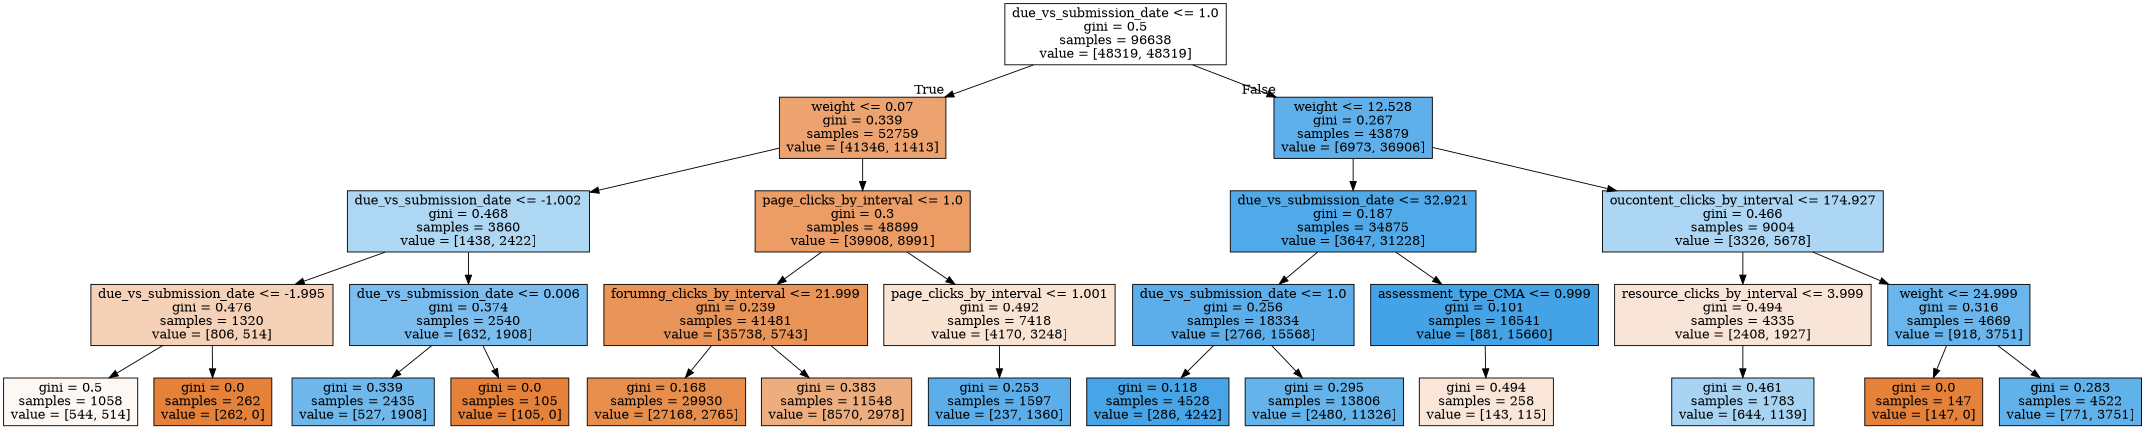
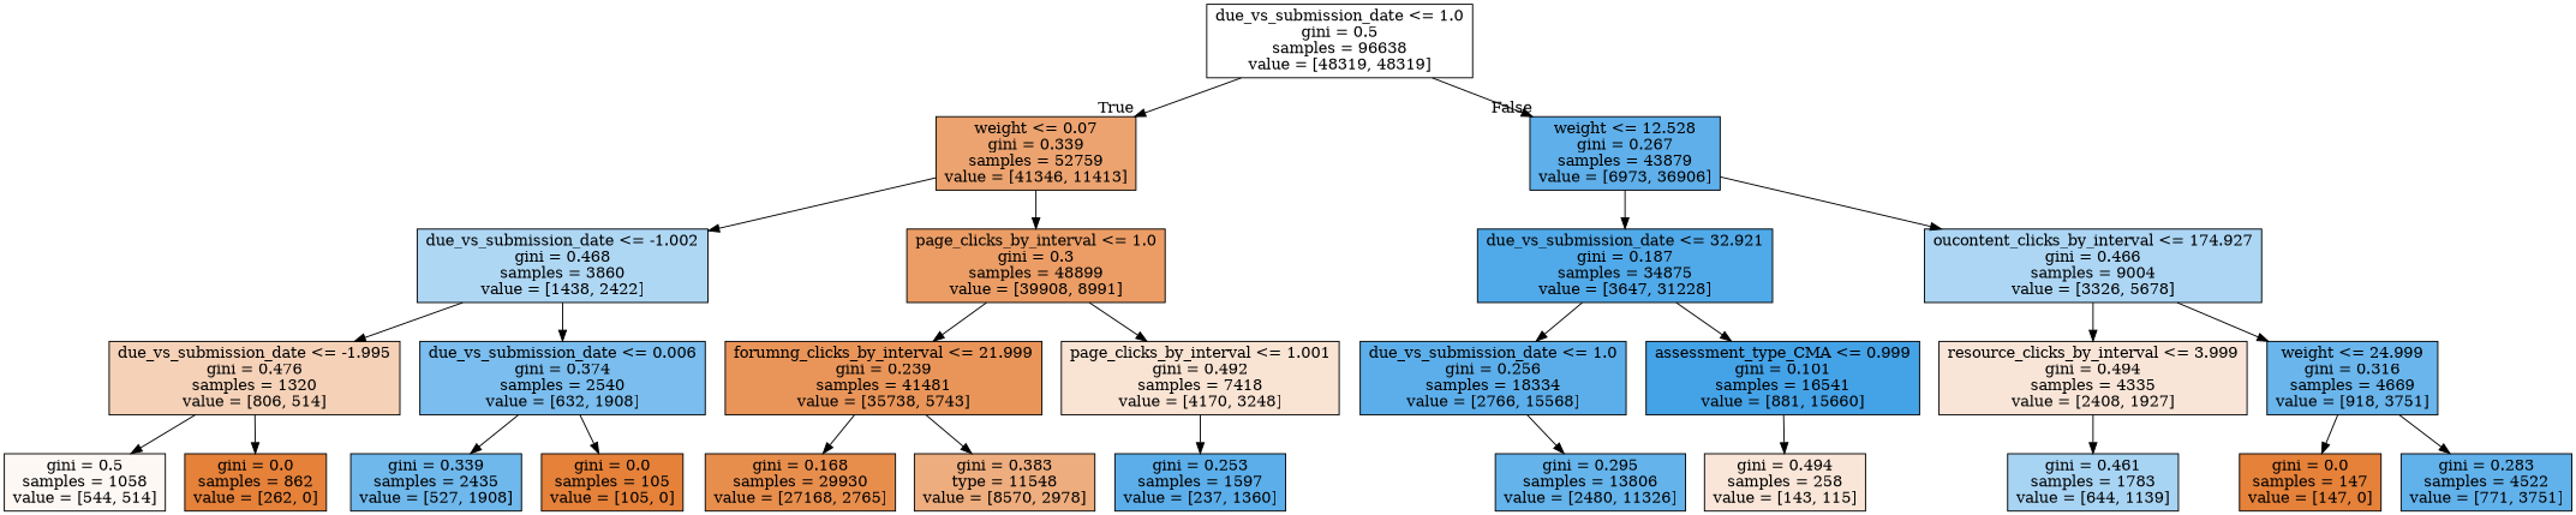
  digraph {
    node [color=black fillcolor="#e58139ff" shape=box style=filled]
    n1 [fillcolor="#e5813900" label="due_vs_submission_date <= 1.0\ngini = 0.5\nsamples = 96638\nvalue = [48319, 48319]"]
    n2 [fillcolor="#e58139b9" label="weight <= 0.07\ngini = 0.339\nsamples = 52759\nvalue = [41346, 11413]"]
    n3 [fillcolor="#399de5cf" label="weight <= 12.528\ngini = 0.267\nsamples = 43879\nvalue = [6973, 36906]"]
    n4 [fillcolor="#399de568" label="due_vs_submission_date <= -1.002\ngini = 0.468\nsamples = 3860\nvalue = [1438, 2422]"]
    n5 [fillcolor="#e58139c6" label="page_clicks_by_interval <= 1.0\ngini = 0.3\nsamples = 48899\nvalue = [39908, 8991]"]
    n6 [fillcolor="#399de5e1" label="due_vs_submission_date <= 32.921\ngini = 0.187\nsamples = 34875\nvalue = [3647, 31228]"]
    n7 [fillcolor="#399de56a" label="oucontent_clicks_by_interval <= 174.927\ngini = 0.466\nsamples = 9004\nvalue = [3326, 5678]"]
    n8 [fillcolor="#e581395c" label="due_vs_submission_date <= -1.995\ngini = 0.476\nsamples = 1320\nvalue = [806, 514]"]
    n9 [fillcolor="#399de5ab" label="due_vs_submission_date <= 0.006\ngini = 0.374\nsamples = 2540\nvalue = [632, 1908]"]
    n10 [fillcolor="#e58139d6" label="forumng_clicks_by_interval <= 21.999\ngini = 0.239\nsamples = 41481\nvalue = [35738, 5743]"]
    n11 [fillcolor="#e5813938" label="page_clicks_by_interval <= 1.001\ngini = 0.492\nsamples = 7418\nvalue = [4170, 3248]"]
    n12 [fillcolor="#e581390e" label="gini = 0.5\nsamples = 1058\nvalue = [544, 514]"]
-   n13 [label="gini = 0.0\nsamples = 262\nvalue = [262, 0]"]
+   n13 [label="gini = 0.0\nsamples = 862\nvalue = [262, 0]"]
    n14 [fillcolor="#399de5b9" label="gini = 0.339\nsamples = 2435\nvalue = [527, 1908]"]
    n15 [label="gini = 0.0\nsamples = 105\nvalue = [105, 0]"]
    n16 [fillcolor="#e58139e5" label="gini = 0.168\nsamples = 29930\nvalue = [27168, 2765]"]
-   n17 [fillcolor="#e58139a6" label="gini = 0.383\nsamples = 11548\nvalue = [8570, 2978]"]
+   n17 [fillcolor="#e58139a6" label="gini = 0.383\ntype = 11548\nvalue = [8570, 2978]"]
    n18 [fillcolor="#399de5d3" label="gini = 0.253\nsamples = 1597\nvalue = [237, 1360]"]
    n19 [fillcolor="#399de5d2" label="due_vs_submission_date <= 1.0\ngini = 0.256\nsamples = 18334\nvalue = [2766, 15568]"]
    n20 [fillcolor="#399de5f1" label="assessment_type_CMA <= 0.999\ngini = 0.101\nsamples = 16541\nvalue = [881, 15660]"]
    n21 [fillcolor="#e5813933" label="resource_clicks_by_interval <= 3.999\ngini = 0.494\nsamples = 4335\nvalue = [2408, 1927]"]
    n22 [fillcolor="#399de5c1" label="weight <= 24.999\ngini = 0.316\nsamples = 4669\nvalue = [918, 3751]"]
-   n23 [fillcolor="#399de5ee" label="gini = 0.118\nsamples = 4528\nvalue = [286, 4242]"]
    n24 [fillcolor="#399de5c7" label="gini = 0.295\nsamples = 13806\nvalue = [2480, 11326]"]
    n25 [fillcolor="#e5813932" label="gini = 0.494\nsamples = 258\nvalue = [143, 115]"]
    n26 [fillcolor="#399de56f" label="gini = 0.461\nsamples = 1783\nvalue = [644, 1139]"]
    n27 [label="gini = 0.0\nsamples = 147\nvalue = [147, 0]"]
    n28 [fillcolor="#399de5cb" label="gini = 0.283\nsamples = 4522\nvalue = [771, 3751]"]
    n1 -> n2 [headlabel=True labelangle=45 labeldistance=2.5]
    n1 -> n3 [headlabel=False labelangle=-45 labeldistance=2.5]
    n2 -> n4
    n2 -> n5
    n3 -> n6
    n3 -> n7
    n4 -> n8
    n4 -> n9
    n5 -> n10
    n5 -> n11
    n6 -> n19
    n6 -> n20
    n7 -> n21
    n7 -> n22
    n8 -> n12
    n8 -> n13
    n9 -> n14
    n9 -> n15
    n10 -> n16
    n10 -> n17
    n11 -> n18
-   n19 -> n23
    n19 -> n24
    n20 -> n25
    n21 -> n26
    n22 -> n27
    n22 -> n28
  }
